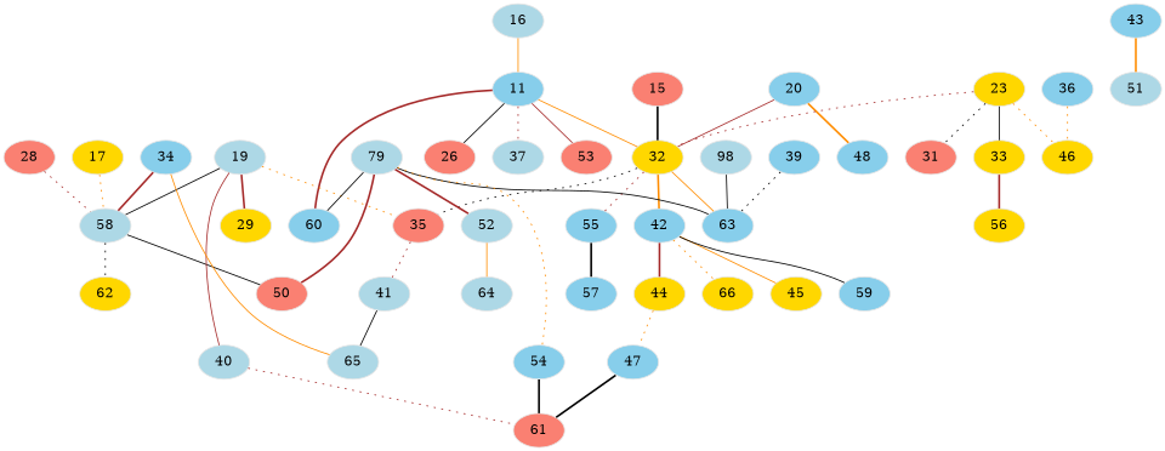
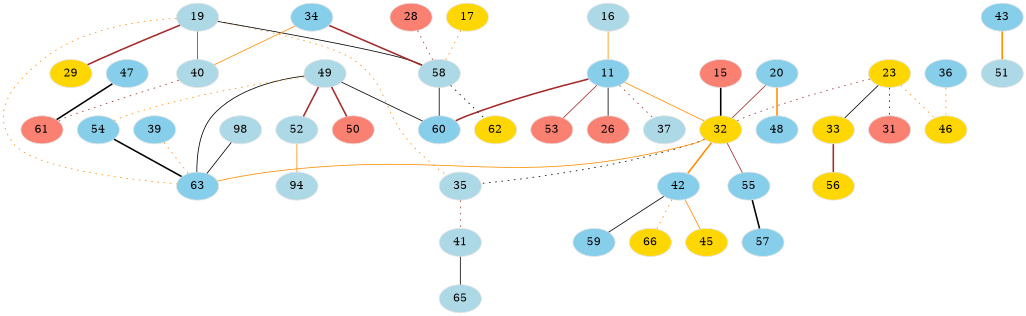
  graph {
    node [color=gray90 fillcolor=skyblue style=filled]
    edge [color=darkorange style=dotted]
    32 [fillcolor=gold super="+13+22"]
-   35 [fillcolor=salmon]
+   35 [fillcolor=lightblue]
    63 [super="+12"]
    42 [super="+24+30"]
    55
    15 [fillcolor=salmon]
    n7 [label=11 super="+7+18+5"]
    26 [fillcolor=salmon]
    37 [fillcolor=lightblue]
    53 [fillcolor=salmon]
    60 [super="+3"]
    16 [fillcolor=lightblue]
    58 [fillcolor=lightblue super="+11+25"]
    62 [fillcolor=gold]
    17 [fillcolor=gold]
    19 [fillcolor=lightblue]
    29 [fillcolor=gold]
    40 [fillcolor=lightblue]
    41 [fillcolor=lightblue]
    61 [fillcolor=salmon]
    20
    48
    23 [fillcolor=gold]
    31 [fillcolor=salmon]
    33 [fillcolor=gold]
    46 [fillcolor=gold super="+27"]
    56 [fillcolor=gold]
    28 [fillcolor=salmon]
-   44 [fillcolor=gold]
    45 [fillcolor=gold]
    59
    66 [fillcolor=gold]
    57
    34
    65 [fillcolor=lightblue]
    51 [fillcolor=lightblue]
    43
    36
    n39 [fillcolor=lightblue label=98]
    39
    47
-   49 [fillcolor=lightblue super="+10" label=79]
+   49 [fillcolor=lightblue super="+10"]
    50 [fillcolor=salmon]
    52 [fillcolor=lightblue]
    54
-   64 [fillcolor=lightblue]
+   64 [fillcolor=lightblue label=94]
    32 -- 35 [color=black]
    32 -- 63 [style=solid weight=2]
    32 -- 42 [style=bold]
-   32 -- 55 [color=brown]
+   32 -- 55 [color=brown style=solid]
    35 -- 41 [color=brown]
-   42 -- 44 [color=brown style=bold]
    42 -- 45 [style=solid]
    42 -- 59 [color=black style=solid]
    42 -- 66
    55 -- 57 [color=black style=bold]
    15 -- 32 [color=black style=bold]
    n7 -- 32 [style=solid]
    n7 -- 26 [color=black style=solid]
    n7 -- 37 [color=brown]
    n7 -- 53 [color=brown style=solid]
    n7 -- 60 [color=brown style=bold]
    16 -- n7 [style=solid]
-   58 -- 50 [color=black style=solid weight=2]
+   58 -- 60 [color=black style=solid weight=2]
    58 -- 62 [color=black]
    17 -- 58
    19 -- 35
+   19 -- 63
    19 -- 58 [color=black style=solid]
    19 -- 29 [color=brown style=bold]
    19 -- 40 [color=brown style=solid]
    40 -- 61 [color=brown]
    41 -- 65 [color=black style=solid]
    20 -- 32 [color=brown style=solid]
    20 -- 48 [style=bold]
    23 -- 32 [color=brown]
    23 -- 31 [color=black]
    23 -- 33 [color=black style=solid]
    23 -- 46 [weight=2]
    33 -- 56 [color=brown style=bold]
    28 -- 58 [color=brown]
-   44 -- 47
    34 -- 58 [color=brown style=bold]
-   34 -- 65 [style=solid]
+   34 -- 40 [style=solid]
    43 -- 51 [style=bold]
    36 -- 46
    n39 -- 63 [color=black style=solid]
-   39 -- 63 [color=black]
+   39 -- 63
    47 -- 61 [color=black style=bold]
    49 -- 63 [color=black style=solid]
    49 -- 60 [color=black style=solid weight=2]
    49 -- 50 [color=brown style=bold]
    49 -- 52 [color=brown style=bold]
    49 -- 54
    52 -- 64 [style=solid]
-   54 -- 61 [color=black style=bold]
+   54 -- 63 [color=black style=bold]
  }
